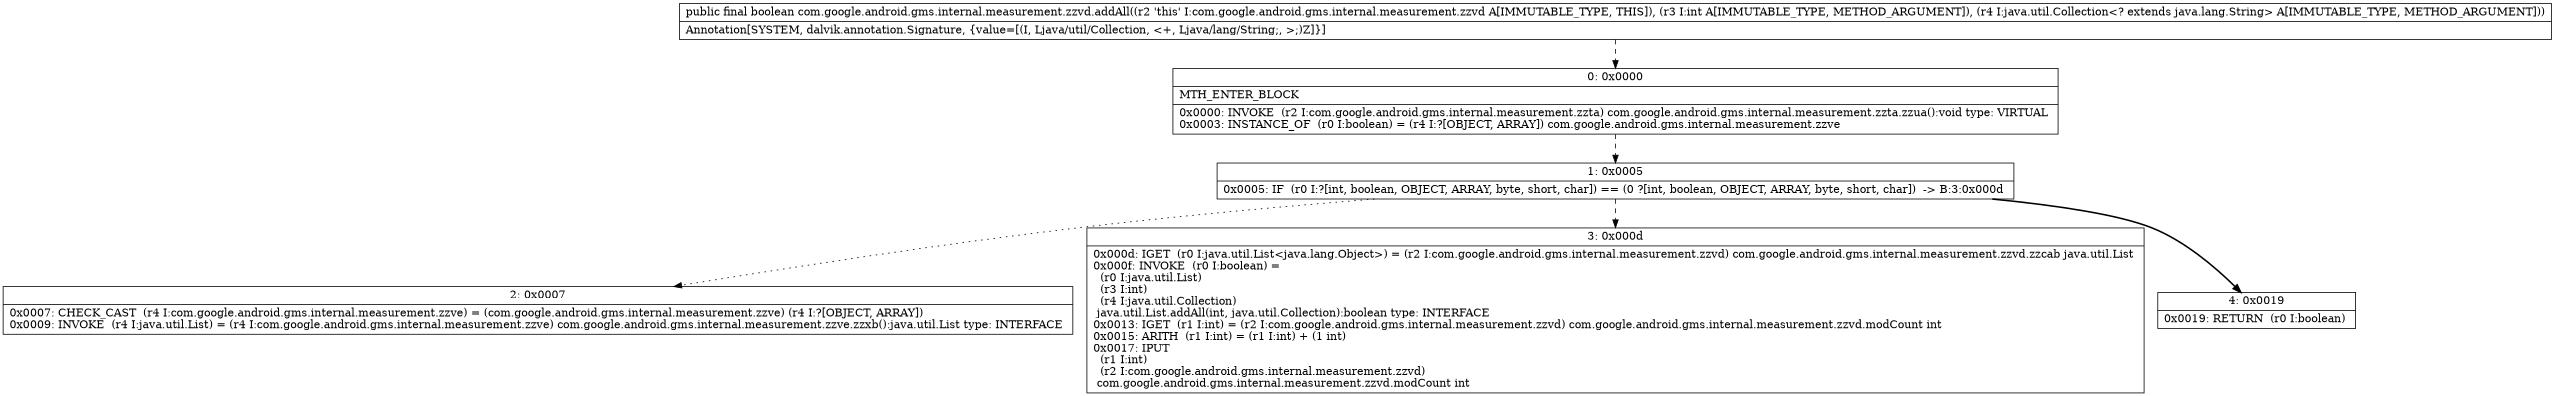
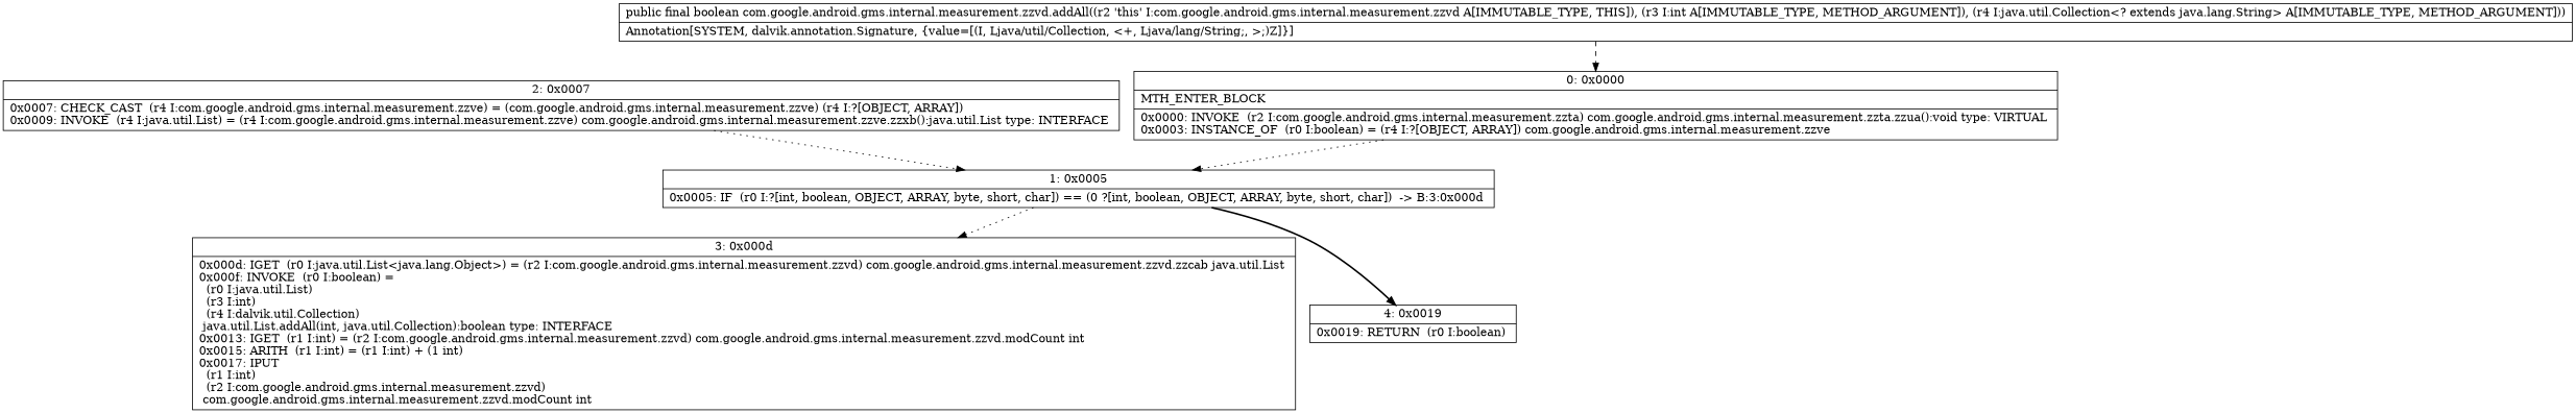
  digraph {
    node [shape=record]
    edge [style=dashed]
    n1 [label="{0\:\ 0x0000|MTH_ENTER_BLOCK\l|0x0000: INVOKE  (r2 I:com.google.android.gms.internal.measurement.zzta) com.google.android.gms.internal.measurement.zzta.zzua():void type: VIRTUAL \l0x0003: INSTANCE_OF  (r0 I:boolean) = (r4 I:?[OBJECT, ARRAY]) com.google.android.gms.internal.measurement.zzve \l}"]
    n2 [label="{1\:\ 0x0005|0x0005: IF  (r0 I:?[int, boolean, OBJECT, ARRAY, byte, short, char]) == (0 ?[int, boolean, OBJECT, ARRAY, byte, short, char])  \-\> B:3:0x000d \l}"]
    n3 [label="{2\:\ 0x0007|0x0007: CHECK_CAST  (r4 I:com.google.android.gms.internal.measurement.zzve) = (com.google.android.gms.internal.measurement.zzve) (r4 I:?[OBJECT, ARRAY]) \l0x0009: INVOKE  (r4 I:java.util.List) = (r4 I:com.google.android.gms.internal.measurement.zzve) com.google.android.gms.internal.measurement.zzve.zzxb():java.util.List type: INTERFACE \l}"]
-   n4 [label="{3\:\ 0x000d|0x000d: IGET  (r0 I:java.util.List\<java.lang.Object\>) = (r2 I:com.google.android.gms.internal.measurement.zzvd) com.google.android.gms.internal.measurement.zzvd.zzcab java.util.List \l0x000f: INVOKE  (r0 I:boolean) = \l  (r0 I:java.util.List)\l  (r3 I:int)\l  (r4 I:java.util.Collection)\l java.util.List.addAll(int, java.util.Collection):boolean type: INTERFACE \l0x0013: IGET  (r1 I:int) = (r2 I:com.google.android.gms.internal.measurement.zzvd) com.google.android.gms.internal.measurement.zzvd.modCount int \l0x0015: ARITH  (r1 I:int) = (r1 I:int) + (1 int) \l0x0017: IPUT  \l  (r1 I:int)\l  (r2 I:com.google.android.gms.internal.measurement.zzvd)\l com.google.android.gms.internal.measurement.zzvd.modCount int \l}"]
+   n4 [label="{3\:\ 0x000d|0x000d: IGET  (r0 I:java.util.List\<java.lang.Object\>) = (r2 I:com.google.android.gms.internal.measurement.zzvd) com.google.android.gms.internal.measurement.zzvd.zzcab java.util.List \l0x000f: INVOKE  (r0 I:boolean) = \l  (r0 I:java.util.List)\l  (r3 I:int)\l  (r4 I:dalvik.util.Collection)\l java.util.List.addAll(int, java.util.Collection):boolean type: INTERFACE \l0x0013: IGET  (r1 I:int) = (r2 I:com.google.android.gms.internal.measurement.zzvd) com.google.android.gms.internal.measurement.zzvd.modCount int \l0x0015: ARITH  (r1 I:int) = (r1 I:int) + (1 int) \l0x0017: IPUT  \l  (r1 I:int)\l  (r2 I:com.google.android.gms.internal.measurement.zzvd)\l com.google.android.gms.internal.measurement.zzvd.modCount int \l}"]
    n5 [label="{4\:\ 0x0019|0x0019: RETURN  (r0 I:boolean) \l}"]
    n6 [label="{public final boolean com.google.android.gms.internal.measurement.zzvd.addAll((r2 'this' I:com.google.android.gms.internal.measurement.zzvd A[IMMUTABLE_TYPE, THIS]), (r3 I:int A[IMMUTABLE_TYPE, METHOD_ARGUMENT]), (r4 I:java.util.Collection\<? extends java.lang.String\> A[IMMUTABLE_TYPE, METHOD_ARGUMENT]))  | Annotation[SYSTEM, dalvik.annotation.Signature, \{value=[(I, Ljava\/util\/Collection, \<+, Ljava\/lang\/String;, \>;)Z]\}]\l}"]
-   n1 -> n2
-   n2 -> n3 [style=dotted]
-   n2 -> n4
+   n1 -> n2 [style=dotted]
+   n3 -> n2 [style=dotted]
+   n2 -> n4 [style=dotted]
    n2 -> n5 [style=bold]
    n6 -> n1
  }
